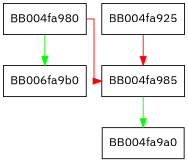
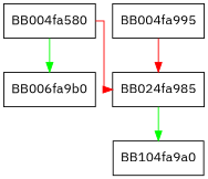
  digraph {
    fontname="IBM Plex Sans"
    splines=ortho
    node [fontname="IBM Plex Sans" shape=box]
    edge [color=green fontname="IBM Plex Sans"]
    n1 [label=BB006fa9b0]
-   BB004fa980
-   BB004fa985
-   BB004fa9a0
-   BB004fa995 [label=BB004fa925]
+   BB004fa980 [label=BB004fa580]
+   BB004fa985 [label=BB024fa985]
+   BB004fa9a0 [label=BB104fa9a0]
+   BB004fa995
    BB004fa980 -> n1
    BB004fa980 -> BB004fa985 [color=red]
    BB004fa985 -> BB004fa9a0
    BB004fa995 -> BB004fa985 [color=red]
  }
